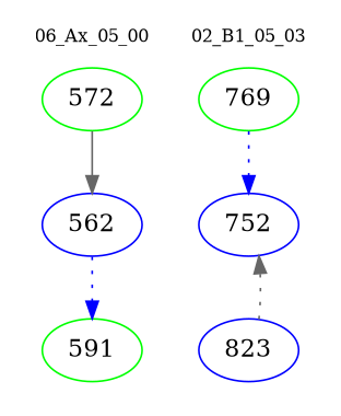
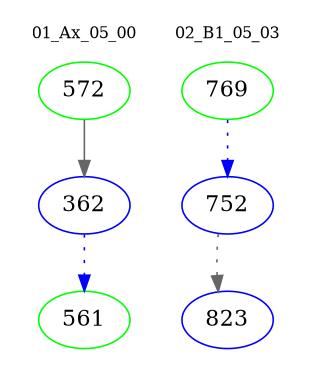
  digraph {
    node [color=green]
    edge [color=gray40 style=dotted]
    n1 [label=572]
-   n2 [color=blue label=562]
-   n3 [label=591]
+   n2 [color=blue label=362]
+   n3 [label=561]
    n4 [label=769]
    n5 [color=blue label=752]
    n6 [color=blue label=823]
    subgraph cluster_1 {
      color=white
      fontsize=10
-     label="06_Ax_05_00"
+     label="01_Ax_05_00"
      n1
      n2
      n3
    }
    subgraph cluster_2 {
      color=white
      fontsize=10
      label="02_B1_05_03"
      n4
      n5
      n6
    }
    n1 -> n2 [style=solid]
    n2 -> n3 [color=blue]
    n4 -> n5 [color=blue]
-   n6 -> n5
+   n5 -> n6
  }
